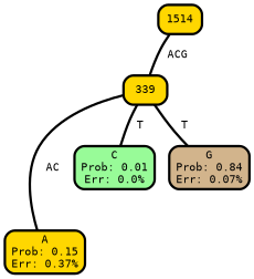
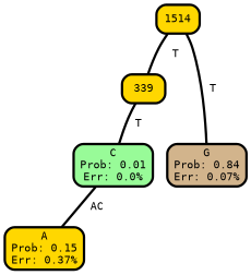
  graph {
    fontname="DejaVu Sans Mono"
    splines=straight
    node [color=black fillcolor=gold fontcolor=black fontname="DejaVu Sans Mono" penwidth=3 shape=box style="filled, rounded"]
    edge [color=black fontcolor=black fontname="DejaVu Sans Mono" penwidth=3]
    n1 [label=1514]
    n2 [label=339]
    n3 [fillcolor=tan label="G\nProb: 0.84\nErr: 0.07%"]
    n4 [label="A\nProb: 0.15\nErr: 0.37%"]
    n5 [fillcolor=palegreen label="C\nProb: 0.01\nErr: 0.0%"]
-   n1 -- n2 [label=" ACG "]
-   n2 -- n3 [label=" T "]
-   n2 -- n4 [label=" AC "]
+   n1 -- n2 [label=" T "]
+   n1 -- n3 [label=" T "]
+   n5 -- n4 [label=" AC "]
    n2 -- n5 [label=" T "]
  }
